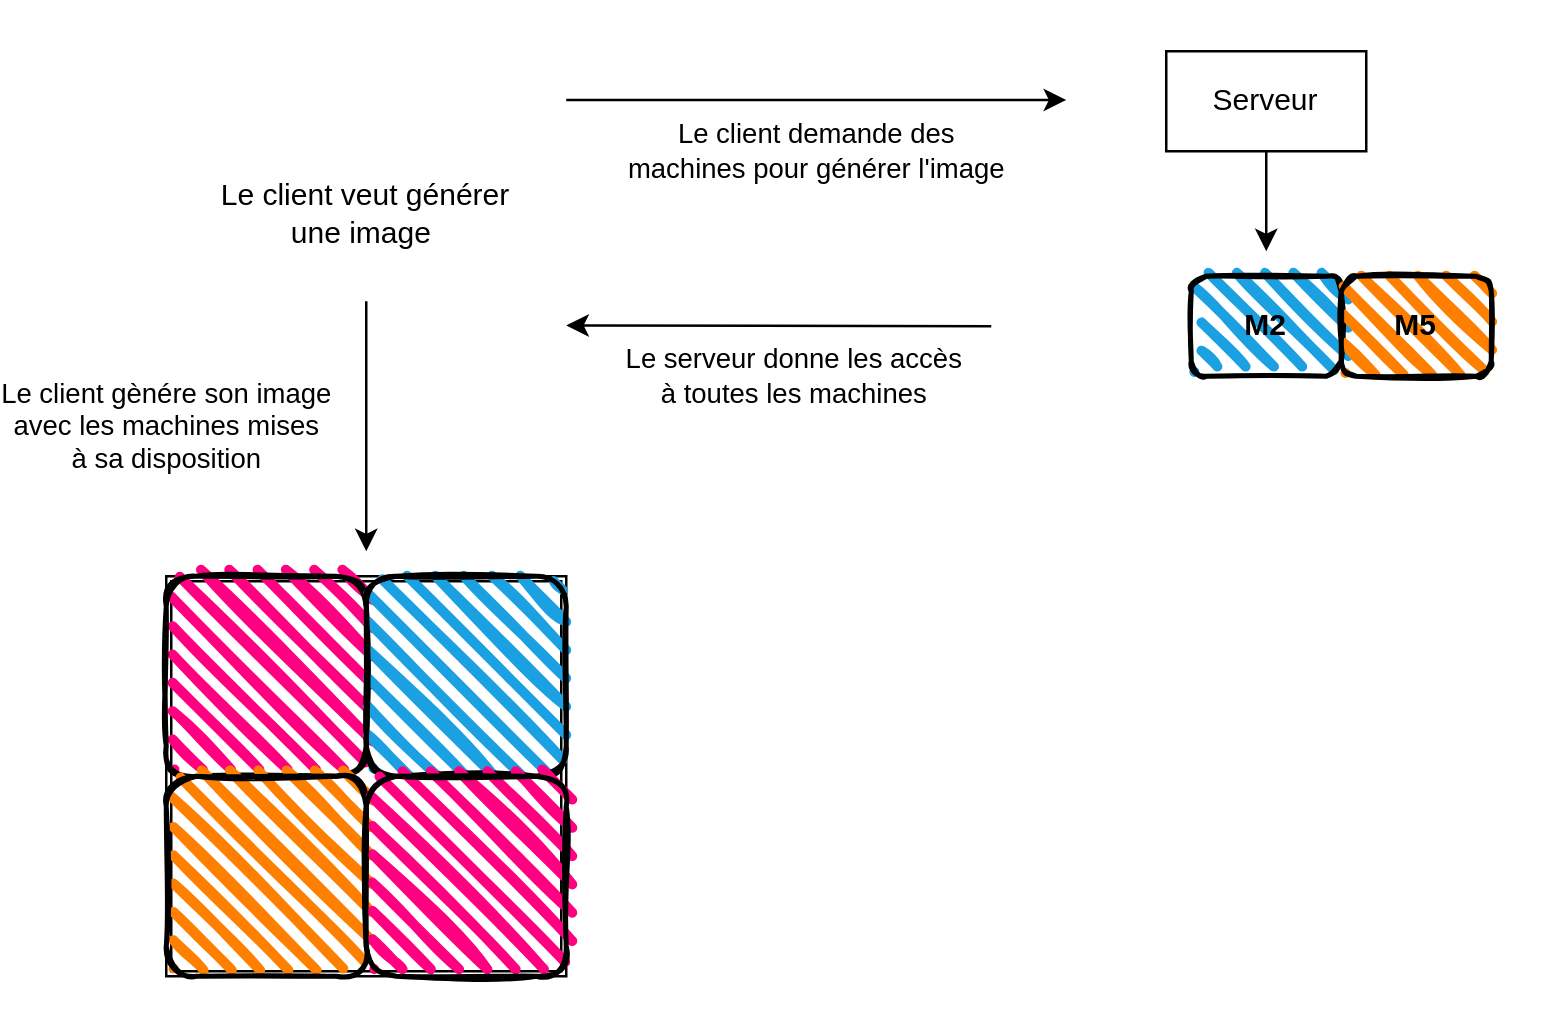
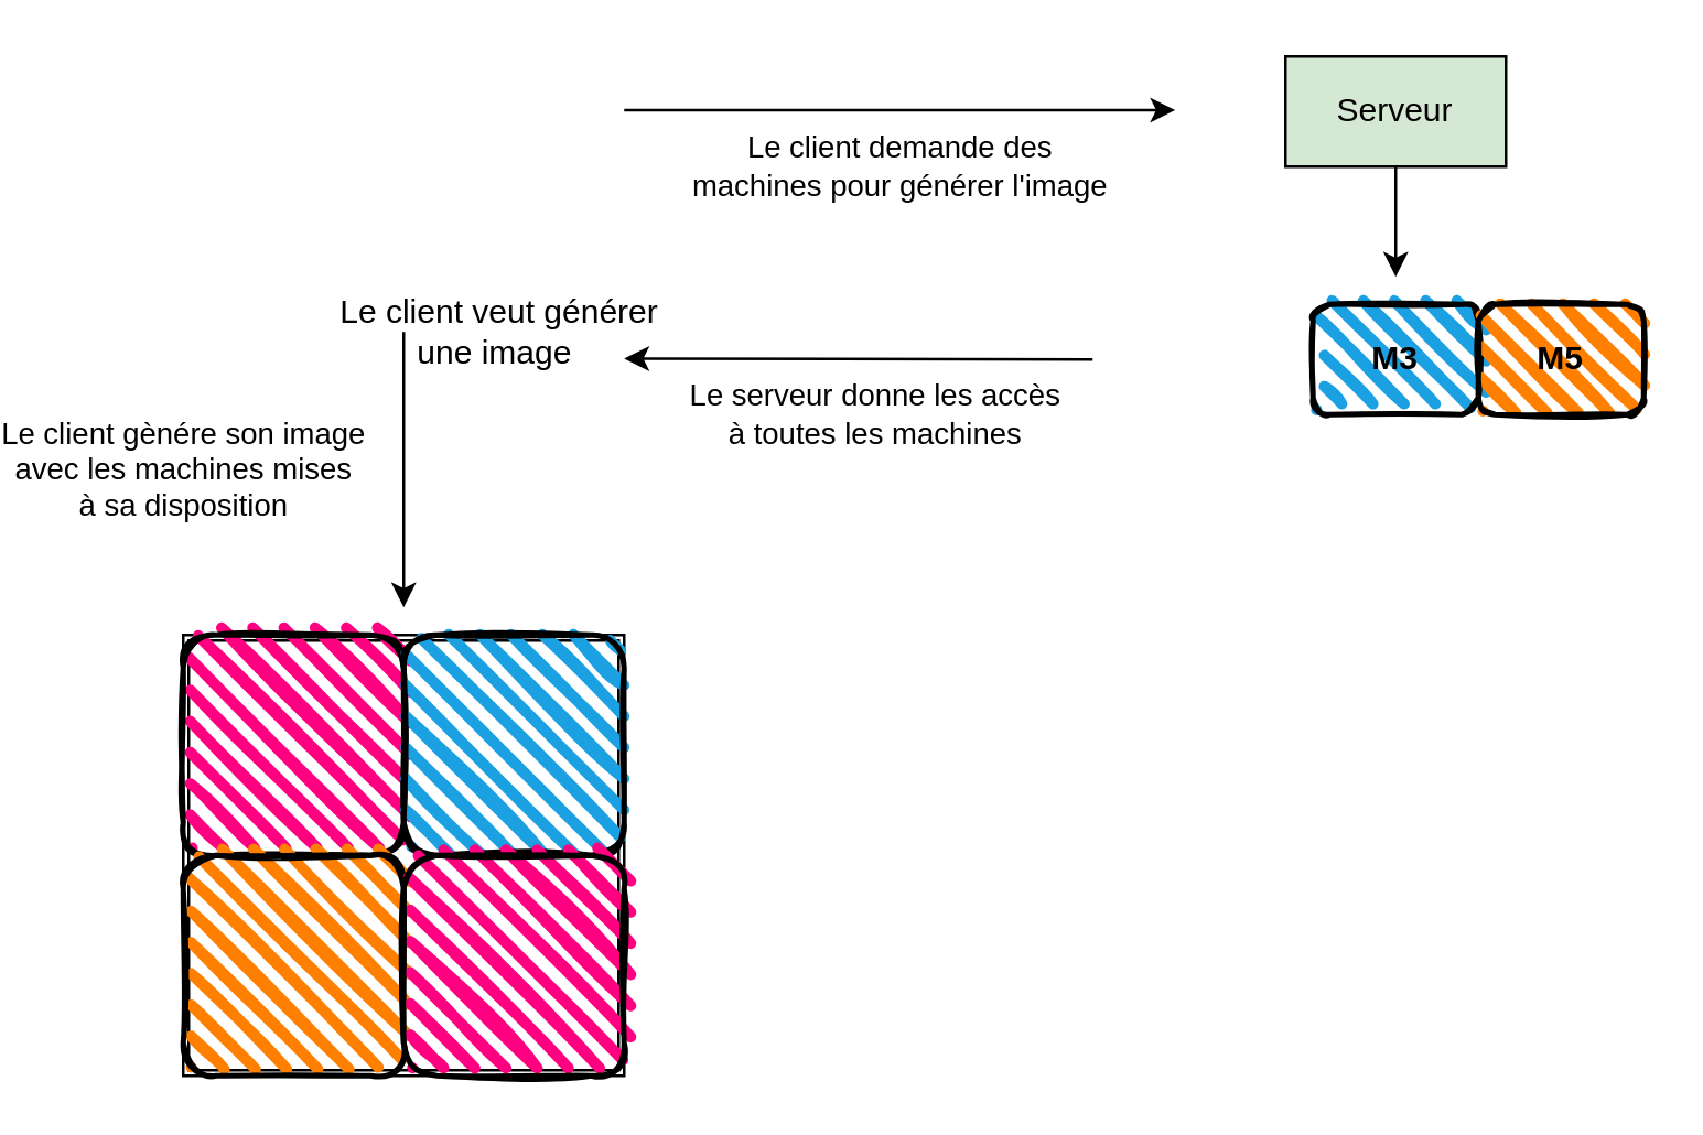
  <mxCell id="0" />
  <mxCell id="1" parent="0" />
- <mxCell id="2" value="Serveur" style="rounded=0;whiteSpace=wrap;html=1;" vertex="1" parent="1"><mxGeometry x="420" y="20" width="80" height="40" as="geometry" /></mxCell>
- <mxCell id="3" value="Le client veut générer une image&amp;nbsp;" style="text;html=1;align=center;verticalAlign=middle;whiteSpace=wrap;rounded=0;" vertex="1" parent="1"><mxGeometry x="35" y="70" width="130" height="30" as="geometry" /></mxCell>
+ <mxCell id="2" value="Serveur" style="rounded=0;whiteSpace=wrap;html=1;fillColor=#d5e8d4;" vertex="1" parent="1"><mxGeometry x="420" y="20" width="80" height="40" as="geometry" /></mxCell>
+ <mxCell id="3" value="Le client veut générer une image&amp;nbsp;" style="text;html=1;align=center;verticalAlign=middle;whiteSpace=wrap;rounded=0;" vertex="1" parent="1"><mxGeometry x="70" y="105" width="130" height="30" as="geometry" /></mxCell>
  <mxCell id="4" value="Le client demande des&lt;div&gt;machines pour générer l'image&lt;/div&gt;" style="endArrow=classic;html=1;rounded=0;" edge="1" parent="1"><mxGeometry y="-20" width="50" height="50" relative="1" as="geometry"><mxPoint x="180" y="39.5" as="sourcePoint" /><mxPoint x="380" y="39.5" as="targetPoint" /><mxPoint as="offset" /></mxGeometry></mxCell>
  <mxCell id="5" value="" style="endArrow=classic;html=1;rounded=0;exitX=0.5;exitY=1;exitDx=0;exitDy=0;" edge="1" parent="1" source="2"><mxGeometry width="50" height="50" relative="1" as="geometry"><mxPoint x="330" y="140" as="sourcePoint" /><mxPoint x="460" y="100" as="targetPoint" /></mxGeometry></mxCell>
  <mxCell id="6" value="Le serveur donne les accès&lt;div&gt;à toutes les machines&lt;/div&gt;" style="endArrow=classic;html=1;rounded=0;" edge="1" parent="1"><mxGeometry x="-0.067" y="20" width="50" height="50" relative="1" as="geometry"><mxPoint x="350" y="130" as="sourcePoint" /><mxPoint x="180" y="129.66" as="targetPoint" /><mxPoint as="offset" /></mxGeometry></mxCell>
  <mxCell id="7" value="Le client gènére son image&lt;div&gt;avec les machines mises&lt;/div&gt;&lt;div&gt;à sa disposition&lt;/div&gt;" style="endArrow=classic;html=1;rounded=0;" edge="1" parent="1"><mxGeometry y="-80" width="50" height="50" relative="1" as="geometry"><mxPoint x="100" y="120" as="sourcePoint" /><mxPoint x="100" y="220" as="targetPoint" /><mxPoint as="offset" /></mxGeometry></mxCell>
  <mxCell id="8" value="" style="shape=ext;double=1;whiteSpace=wrap;html=1;aspect=fixed;" vertex="1" parent="1"><mxGeometry x="20" y="230" width="160" height="160" as="geometry" /></mxCell>
  <mxCell id="9" value="" style="rounded=1;whiteSpace=wrap;html=1;strokeWidth=2;fillWeight=4;hachureGap=8;hachureAngle=45;fillColor=#FF0080;sketch=1;" vertex="1" parent="1"><mxGeometry x="20" y="230" width="80" height="80" as="geometry" /></mxCell>
  <mxCell id="10" value="" style="rounded=1;whiteSpace=wrap;html=1;strokeWidth=2;fillWeight=4;hachureGap=8;hachureAngle=45;fillColor=#1ba1e2;sketch=1;" vertex="1" parent="1"><mxGeometry x="100" y="230" width="80" height="80" as="geometry" /></mxCell>
  <mxCell id="11" value="" style="rounded=1;whiteSpace=wrap;html=1;strokeWidth=2;fillWeight=4;hachureGap=8;hachureAngle=45;fillColor=#FF8000;sketch=1;" vertex="1" parent="1"><mxGeometry x="20" y="310" width="80" height="80" as="geometry" /></mxCell>
  <mxCell id="12" value="" style="rounded=1;whiteSpace=wrap;html=1;strokeWidth=2;fillWeight=4;hachureGap=8;hachureAngle=45;fillColor=#FF0080;sketch=1;" vertex="1" parent="1"><mxGeometry x="100" y="310" width="80" height="80" as="geometry" /></mxCell>
- <mxCell id="13" value="&lt;b&gt;M2&lt;/b&gt;" style="rounded=1;whiteSpace=wrap;html=1;strokeWidth=2;fillWeight=4;hachureGap=8;hachureAngle=45;fillColor=#1ba1e2;sketch=1;" vertex="1" parent="1"><mxGeometry x="430" y="110" width="60" height="40" as="geometry" /></mxCell>
+ <mxCell id="13" value="&lt;b&gt;M3&lt;/b&gt;" style="rounded=1;whiteSpace=wrap;html=1;strokeWidth=2;fillWeight=4;hachureGap=8;hachureAngle=45;fillColor=#1ba1e2;sketch=1;" vertex="1" parent="1"><mxGeometry x="430" y="110" width="60" height="40" as="geometry" /></mxCell>
  <mxCell id="14" value="&lt;b&gt;M5&lt;/b&gt;" style="rounded=1;whiteSpace=wrap;html=1;strokeWidth=2;fillWeight=4;hachureGap=8;hachureAngle=45;fillColor=#FF8000;sketch=1;" vertex="1" parent="1"><mxGeometry x="490" y="110" width="60" height="40" as="geometry" /></mxCell>
